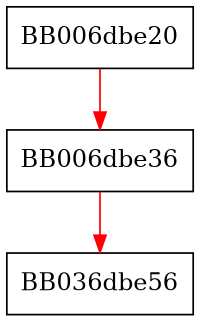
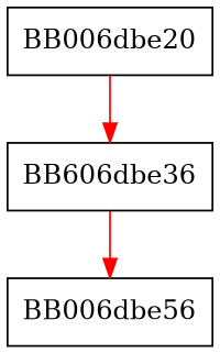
  digraph {
    splines=ortho
    node [shape=box]
    edge [color=red]
    BB006dbe20
-   BB006dbe36
-   BB006dbe56 [label=BB036dbe56]
+   BB006dbe36 [label=BB606dbe36]
+   BB006dbe56
    BB006dbe20 -> BB006dbe36
    BB006dbe36 -> BB006dbe56
  }
